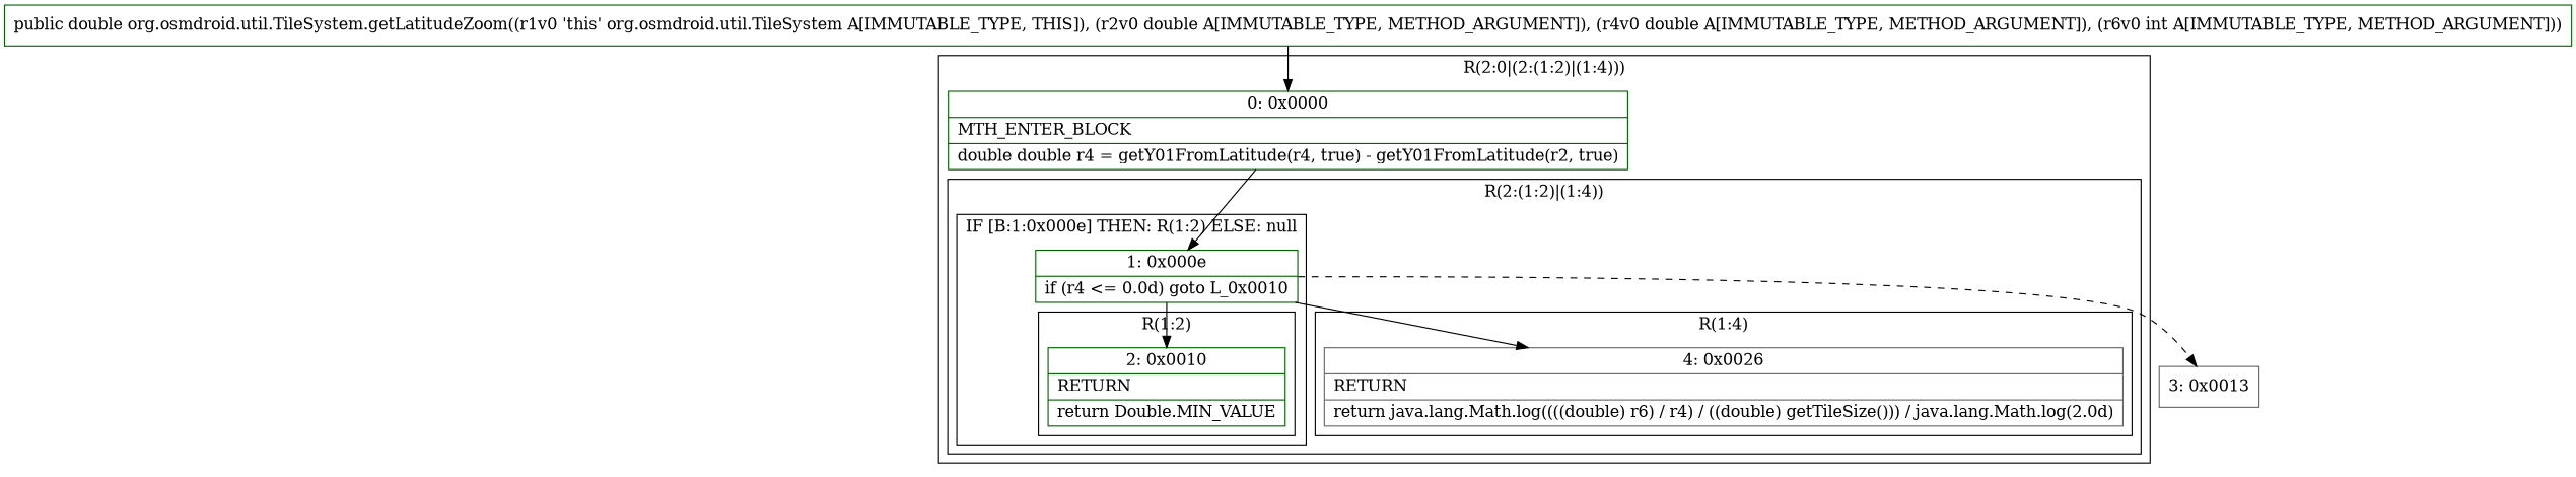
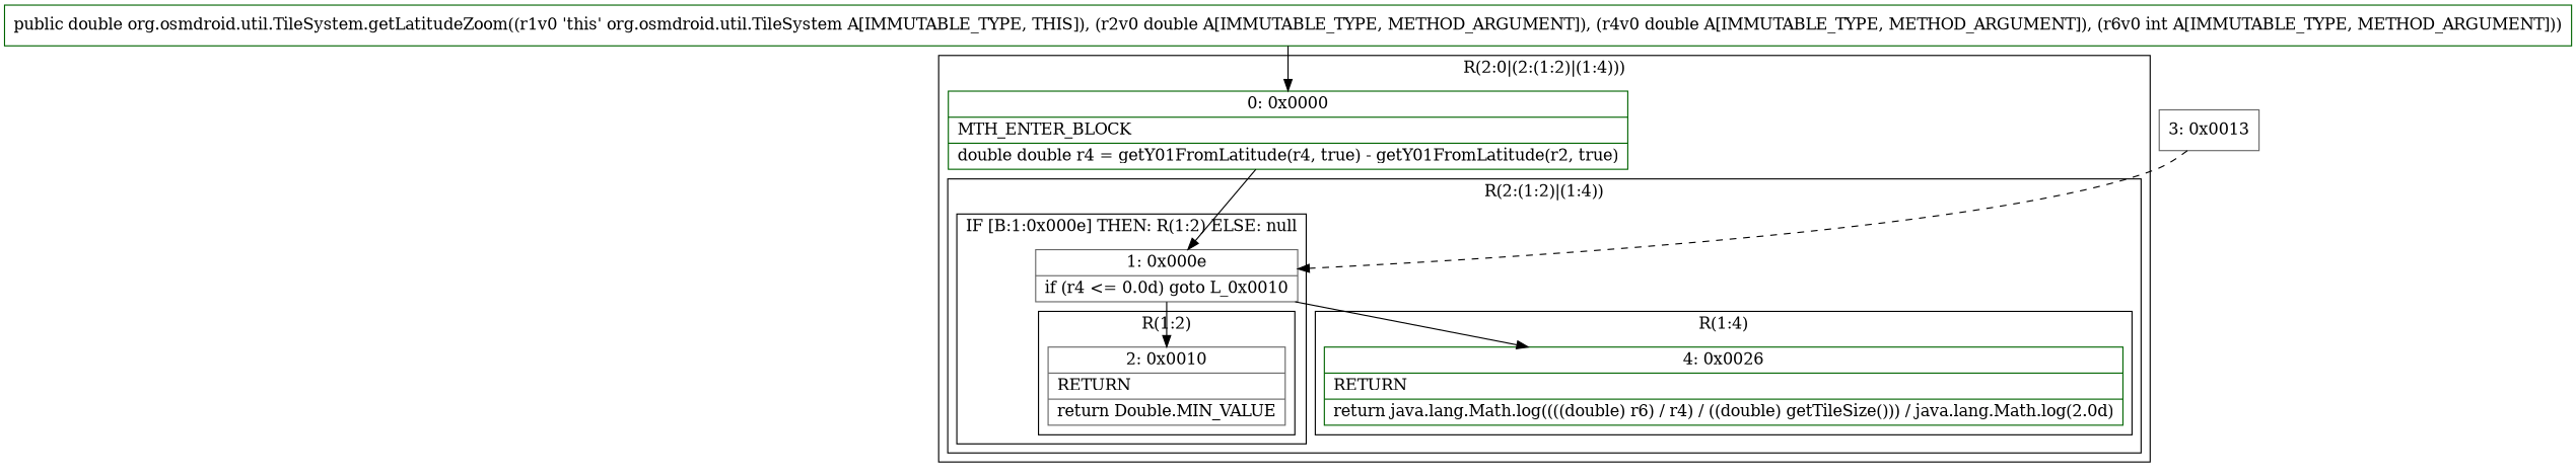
  digraph {
    node [color=darkgreen shape=record]
-   n1 [label="{2\:\ 0x0010|RETURN\l|return Double.MIN_VALUE\l}"]
-   n2 [label="{1\:\ 0x000e|if (r4 \<= 0.0d) goto L_0x0010\l}"]
-   n3 [color=gray40 label="{4\:\ 0x0026|RETURN\l|return java.lang.Math.log((((double) r6) \/ r4) \/ ((double) getTileSize())) \/ java.lang.Math.log(2.0d)\l}"]
+   n1 [color=gray40 label="{2\:\ 0x0010|RETURN\l|return Double.MIN_VALUE\l}"]
+   n2 [color=gray40 label="{1\:\ 0x000e|if (r4 \<= 0.0d) goto L_0x0010\l}"]
+   n3 [label="{4\:\ 0x0026|RETURN\l|return java.lang.Math.log((((double) r6) \/ r4) \/ ((double) getTileSize())) \/ java.lang.Math.log(2.0d)\l}"]
    n4 [label="{0\:\ 0x0000|MTH_ENTER_BLOCK\l|double double r4 = getY01FromLatitude(r4, true) \- getY01FromLatitude(r2, true)\l}"]
    n5 [color=gray40 label="{3\:\ 0x0013}"]
    n6 [label="{public double org.osmdroid.util.TileSystem.getLatitudeZoom((r1v0 'this' org.osmdroid.util.TileSystem A[IMMUTABLE_TYPE, THIS]), (r2v0 double A[IMMUTABLE_TYPE, METHOD_ARGUMENT]), (r4v0 double A[IMMUTABLE_TYPE, METHOD_ARGUMENT]), (r6v0 int A[IMMUTABLE_TYPE, METHOD_ARGUMENT])) }"]
    subgraph cluster_1 {
      label="R(2:0|(2:(1:2)|(1:4)))"
      n4
      subgraph cluster_2 {
        label="R(2:(1:2)|(1:4))"
        subgraph cluster_3 {
          label="IF [B:1:0x000e] THEN: R(1:2) ELSE: null"
          n2
          subgraph cluster_4 {
            label="R(1:2)"
            n1
          }
        }
        subgraph cluster_5 {
          label="R(1:4)"
          n3
        }
      }
    }
    n2 -> n1
    n2 -> n3
-   n2 -> n5 [style=dashed]
+   n5 -> n2 [style=dashed]
    n4 -> n2
    n6 -> n4
  }
